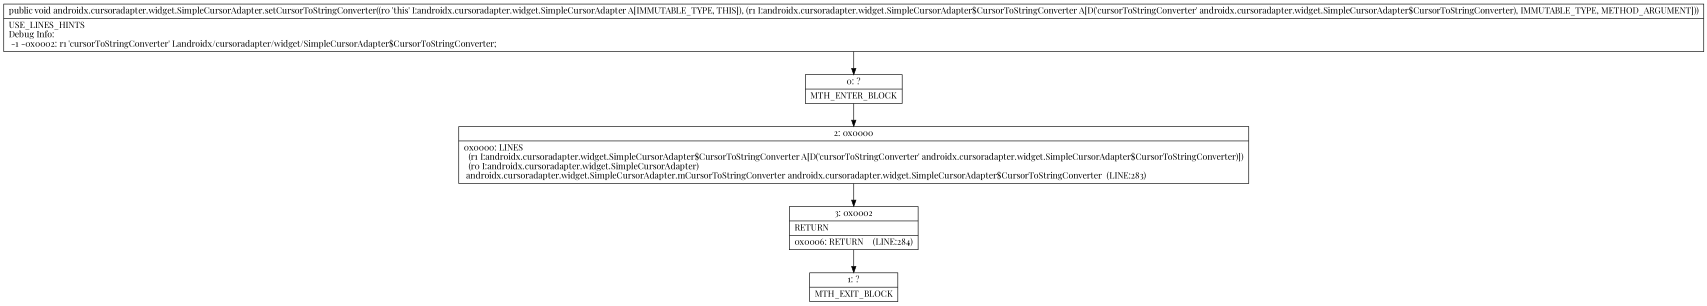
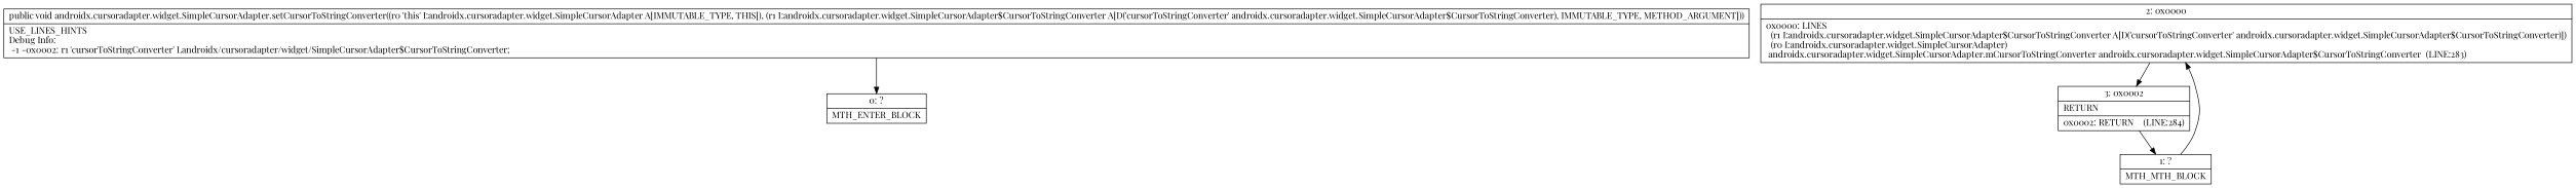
  digraph {
    fontname="Playfair Display"
    node [fontname="Playfair Display" shape=record]
    edge [fontname="Playfair Display"]
    n1 [label="{0\:\ ?|MTH_ENTER_BLOCK\l}"]
    n2 [label="{2\:\ 0x0000|0x0000: LINES  \l  (r1 I:androidx.cursoradapter.widget.SimpleCursorAdapter$CursorToStringConverter A[D('cursorToStringConverter' androidx.cursoradapter.widget.SimpleCursorAdapter$CursorToStringConverter)])\l  (r0 I:androidx.cursoradapter.widget.SimpleCursorAdapter)\l androidx.cursoradapter.widget.SimpleCursorAdapter.mCursorToStringConverter androidx.cursoradapter.widget.SimpleCursorAdapter$CursorToStringConverter  (LINE:283)\l}"]
-   n3 [label="{3\:\ 0x0002|RETURN\l|0x0006: RETURN    (LINE:284)\l}"]
-   n4 [label="{1\:\ ?|MTH_EXIT_BLOCK\l}"]
+   n3 [label="{3\:\ 0x0002|RETURN\l|0x0002: RETURN    (LINE:284)\l}"]
+   n4 [label="{1\:\ ?|MTH_MTH_BLOCK\l}"]
    n5 [label="{public void androidx.cursoradapter.widget.SimpleCursorAdapter.setCursorToStringConverter((r0 'this' I:androidx.cursoradapter.widget.SimpleCursorAdapter A[IMMUTABLE_TYPE, THIS]), (r1 I:androidx.cursoradapter.widget.SimpleCursorAdapter$CursorToStringConverter A[D('cursorToStringConverter' androidx.cursoradapter.widget.SimpleCursorAdapter$CursorToStringConverter), IMMUTABLE_TYPE, METHOD_ARGUMENT]))  | USE_LINES_HINTS\lDebug Info:\l  \-1 \-0x0002: r1 'cursorToStringConverter' Landroidx\/cursoradapter\/widget\/SimpleCursorAdapter$CursorToStringConverter;\l}"]
-   n1 -> n2
+   n4 -> n2
    n2 -> n3
    n3 -> n4
    n5 -> n1
  }
